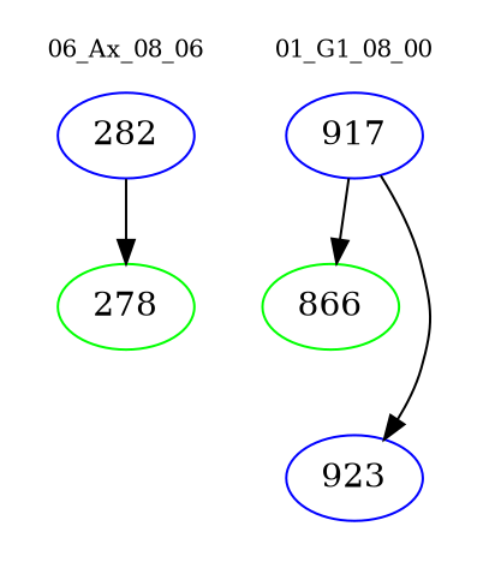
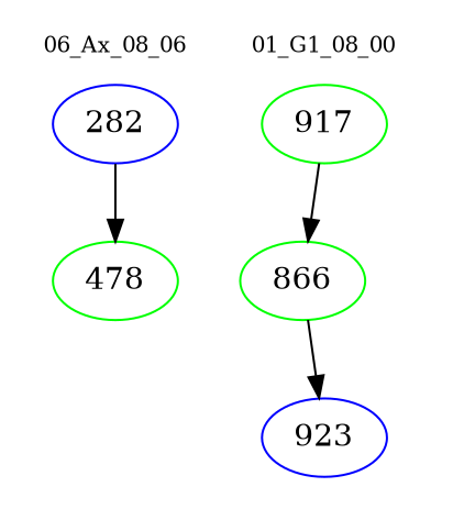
  digraph {
    node [color=blue]
    edge [color=black]
    n1 [label=282]
-   n2 [color=green label=278]
-   n3 [label=917]
+   n2 [color=green label=478]
+   n3 [color=green label=917]
    n4 [color=green label=866]
    n5 [label=923]
    subgraph cluster_1 {
      color=white
      fontsize=10
      label="06_Ax_08_06"
      n1
      n2
    }
    subgraph cluster_2 {
      color=white
      fontsize=10
      label="01_G1_08_00"
      n3
      n4
      n5
    }
    n1 -> n2
    n3 -> n4
-   n3 -> n5
+   n4 -> n5
  }
